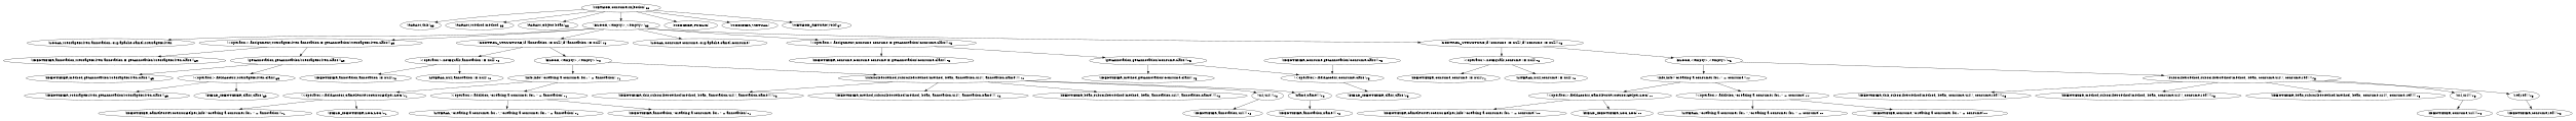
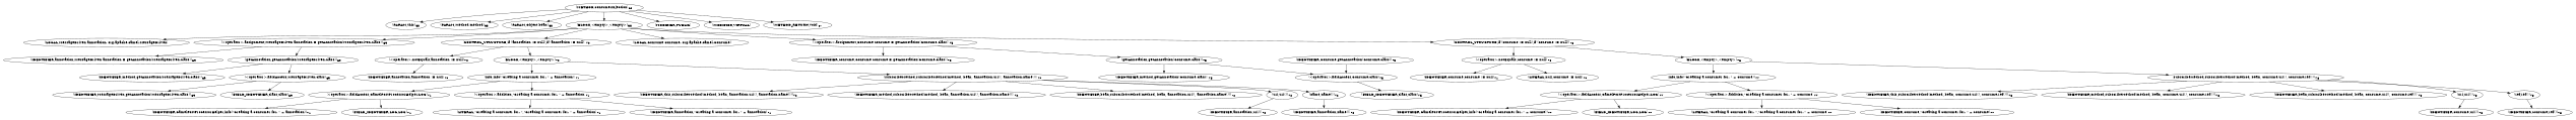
  digraph {
    n1 [label=<(METHOD,consumerInjection)<SUB>68</SUB>>]
    n2 [label=<(PARAM,this)<SUB>68</SUB>>]
    n3 [label=<(PARAM,Method method)<SUB>68</SUB>>]
    n4 [label=<(PARAM,Object bean)<SUB>68</SUB>>]
    n5 [label=<(BLOCK,&lt;empty&gt;,&lt;empty&gt;)<SUB>68</SUB>>]
    n6 [label=<(MODIFIER,PUBLIC)>]
    n7 [label=<(MODIFIER,VIRTUAL)>]
    n8 [label=<(METHOD_RETURN,void)<SUB>67</SUB>>]
    n9 [label=<(LOCAL,MessageDriven annotation: org.apache.camel.MessageDriven)>]
    n10 [label=<(&lt;operator&gt;.assignment,MessageDriven annotation = getAnnotation(MessageDriven.class))<SUB>69</SUB>>]
    n11 [label=<(CONTROL_STRUCTURE,if (annotation != null),if (annotation != null))<SUB>70</SUB>>]
    n12 [label=<(LOCAL,Consume consume: org.apache.camel.Consume)>]
    n13 [label=<(&lt;operator&gt;.assignment,Consume consume = getAnnotation(Consume.class))<SUB>75</SUB>>]
    n14 [label=<(CONTROL_STRUCTURE,if (consume != null),if (consume != null))<SUB>76</SUB>>]
    n15 [label=<(IDENTIFIER,annotation,MessageDriven annotation = getAnnotation(MessageDriven.class))<SUB>69</SUB>>]
    n16 [label=<(getAnnotation,getAnnotation(MessageDriven.class))<SUB>69</SUB>>]
    n17 [label=<(&lt;operator&gt;.notEquals,annotation != null)<SUB>70</SUB>>]
    n18 [label=<(BLOCK,&lt;empty&gt;,&lt;empty&gt;)<SUB>70</SUB>>]
    n19 [label=<(IDENTIFIER,consume,Consume consume = getAnnotation(Consume.class))<SUB>75</SUB>>]
    n20 [label=<(getAnnotation,getAnnotation(Consume.class))<SUB>75</SUB>>]
    n21 [label=<(&lt;operator&gt;.notEquals,consume != null)<SUB>76</SUB>>]
    n22 [label=<(BLOCK,&lt;empty&gt;,&lt;empty&gt;)<SUB>76</SUB>>]
    n23 [label=<(IDENTIFIER,method,getAnnotation(MessageDriven.class))<SUB>69</SUB>>]
    n24 [label=<(&lt;operator&gt;.fieldAccess,MessageDriven.class)<SUB>69</SUB>>]
    n25 [label=<(IDENTIFIER,MessageDriven,getAnnotation(MessageDriven.class))<SUB>69</SUB>>]
    n26 [label=<(FIELD_IDENTIFIER,class,class)<SUB>69</SUB>>]
    n27 [label=<(IDENTIFIER,annotation,annotation != null)<SUB>70</SUB>>]
-   n28 [label=<(LITERAL,null,annotation != null)<SUB>70</SUB>>]
    n29 [label=<(info,info(&quot;Creating a consumer for: &quot; + annotation))<SUB>71</SUB>>]
    n30 [label=<(subscribeMethod,subscribeMethod(method, bean, annotation.uri(), annotation.name()))<SUB>72</SUB>>]
    n31 [label=<(&lt;operator&gt;.fieldAccess,CamelPostProcessorHelper.LOG)<SUB>71</SUB>>]
    n32 [label=<(&lt;operator&gt;.addition,&quot;Creating a consumer for: &quot; + annotation)<SUB>71</SUB>>]
    n33 [label=<(IDENTIFIER,this,subscribeMethod(method, bean, annotation.uri(), annotation.name()))<SUB>72</SUB>>]
    n34 [label=<(IDENTIFIER,method,subscribeMethod(method, bean, annotation.uri(), annotation.name()))<SUB>72</SUB>>]
    n35 [label=<(IDENTIFIER,bean,subscribeMethod(method, bean, annotation.uri(), annotation.name()))<SUB>72</SUB>>]
    n36 [label=<(uri,uri())<SUB>72</SUB>>]
    n37 [label=<(name,name())<SUB>72</SUB>>]
    n38 [label=<(IDENTIFIER,CamelPostProcessorHelper,info(&quot;Creating a consumer for: &quot; + annotation))<SUB>71</SUB>>]
    n39 [label=<(FIELD_IDENTIFIER,LOG,LOG)<SUB>71</SUB>>]
    n40 [label=<(LITERAL,&quot;Creating a consumer for: &quot;,&quot;Creating a consumer for: &quot; + annotation)<SUB>71</SUB>>]
    n41 [label=<(IDENTIFIER,annotation,&quot;Creating a consumer for: &quot; + annotation)<SUB>71</SUB>>]
    n42 [label=<(IDENTIFIER,annotation,uri())<SUB>72</SUB>>]
    n43 [label=<(IDENTIFIER,annotation,name())<SUB>72</SUB>>]
    n44 [label=<(IDENTIFIER,method,getAnnotation(Consume.class))<SUB>75</SUB>>]
    n45 [label=<(&lt;operator&gt;.fieldAccess,Consume.class)<SUB>75</SUB>>]
    n46 [label=<(FIELD_IDENTIFIER,class,class)<SUB>75</SUB>>]
    n47 [label=<(IDENTIFIER,Consume,getAnnotation(Consume.class))<SUB>75</SUB>>]
    n48 [label=<(IDENTIFIER,consume,consume != null)<SUB>71</SUB>>]
    n49 [label=<(LITERAL,null,consume != null)<SUB>76</SUB>>]
    n50 [label=<(info,info(&quot;Creating a consumer for: &quot; + consume))<SUB>77</SUB>>]
    n51 [label=<(subscribeMethod,subscribeMethod(method, bean, consume.uri(), consume.ref()))<SUB>78</SUB>>]
    n52 [label=<(&lt;operator&gt;.fieldAccess,CamelPostProcessorHelper.LOG)<SUB>77</SUB>>]
    n53 [label=<(&lt;operator&gt;.addition,&quot;Creating a consumer for: &quot; + consume)<SUB>77</SUB>>]
    n54 [label=<(IDENTIFIER,this,subscribeMethod(method, bean, consume.uri(), consume.ref()))<SUB>78</SUB>>]
    n55 [label=<(IDENTIFIER,method,subscribeMethod(method, bean, consume.uri(), consume.ref()))<SUB>78</SUB>>]
    n56 [label=<(IDENTIFIER,bean,subscribeMethod(method, bean, consume.uri(), consume.ref()))<SUB>78</SUB>>]
    n57 [label=<(uri,uri())<SUB>78</SUB>>]
    n58 [label=<(ref,ref())<SUB>78</SUB>>]
    n59 [label=<(IDENTIFIER,CamelPostProcessorHelper,info(&quot;Creating a consumer for: &quot; + consume))<SUB>77</SUB>>]
    n60 [label=<(FIELD_IDENTIFIER,LOG,LOG)<SUB>77</SUB>>]
    n61 [label=<(LITERAL,&quot;Creating a consumer for: &quot;,&quot;Creating a consumer for: &quot; + consume)<SUB>77</SUB>>]
    n62 [label=<(IDENTIFIER,consume,&quot;Creating a consumer for: &quot; + consume)<SUB>77</SUB>>]
-   n63 [label=<(IDENTIFIER,consume,uri())<SUB>74</SUB>>]
+   n63 [label=<(IDENTIFIER,consume,uri())<SUB>78</SUB>>]
    n64 [label=<(IDENTIFIER,consume,ref())<SUB>78</SUB>>]
    n1 -> n2
    n1 -> n3
    n1 -> n4
    n1 -> n5
    n1 -> n6
    n1 -> n7
    n1 -> n8
    n5 -> n9
    n5 -> n10
    n5 -> n11
    n5 -> n12
    n5 -> n13
    n5 -> n14
    n10 -> n15
    n10 -> n16
    n11 -> n17
    n11 -> n18
    n13 -> n19
    n13 -> n20
    n14 -> n21
    n14 -> n22
    n16 -> n23
    n16 -> n24
    n17 -> n27
-   n17 -> n28
    n18 -> n29
    n18 -> n30
    n20 -> n44
    n20 -> n45
    n21 -> n48
    n21 -> n49
    n22 -> n50
    n22 -> n51
    n24 -> n25
    n24 -> n26
    n29 -> n31
    n29 -> n32
    n30 -> n33
    n30 -> n34
    n30 -> n35
    n30 -> n36
    n30 -> n37
    n31 -> n38
    n31 -> n39
    n32 -> n40
    n32 -> n41
    n36 -> n42
    n37 -> n43
    n45 -> n46
    n47 -> n45
    n50 -> n52
    n50 -> n53
    n51 -> n54
    n51 -> n55
    n51 -> n56
    n51 -> n57
    n51 -> n58
    n52 -> n59
    n52 -> n60
    n53 -> n61
    n53 -> n62
    n57 -> n63
    n58 -> n64
  }
